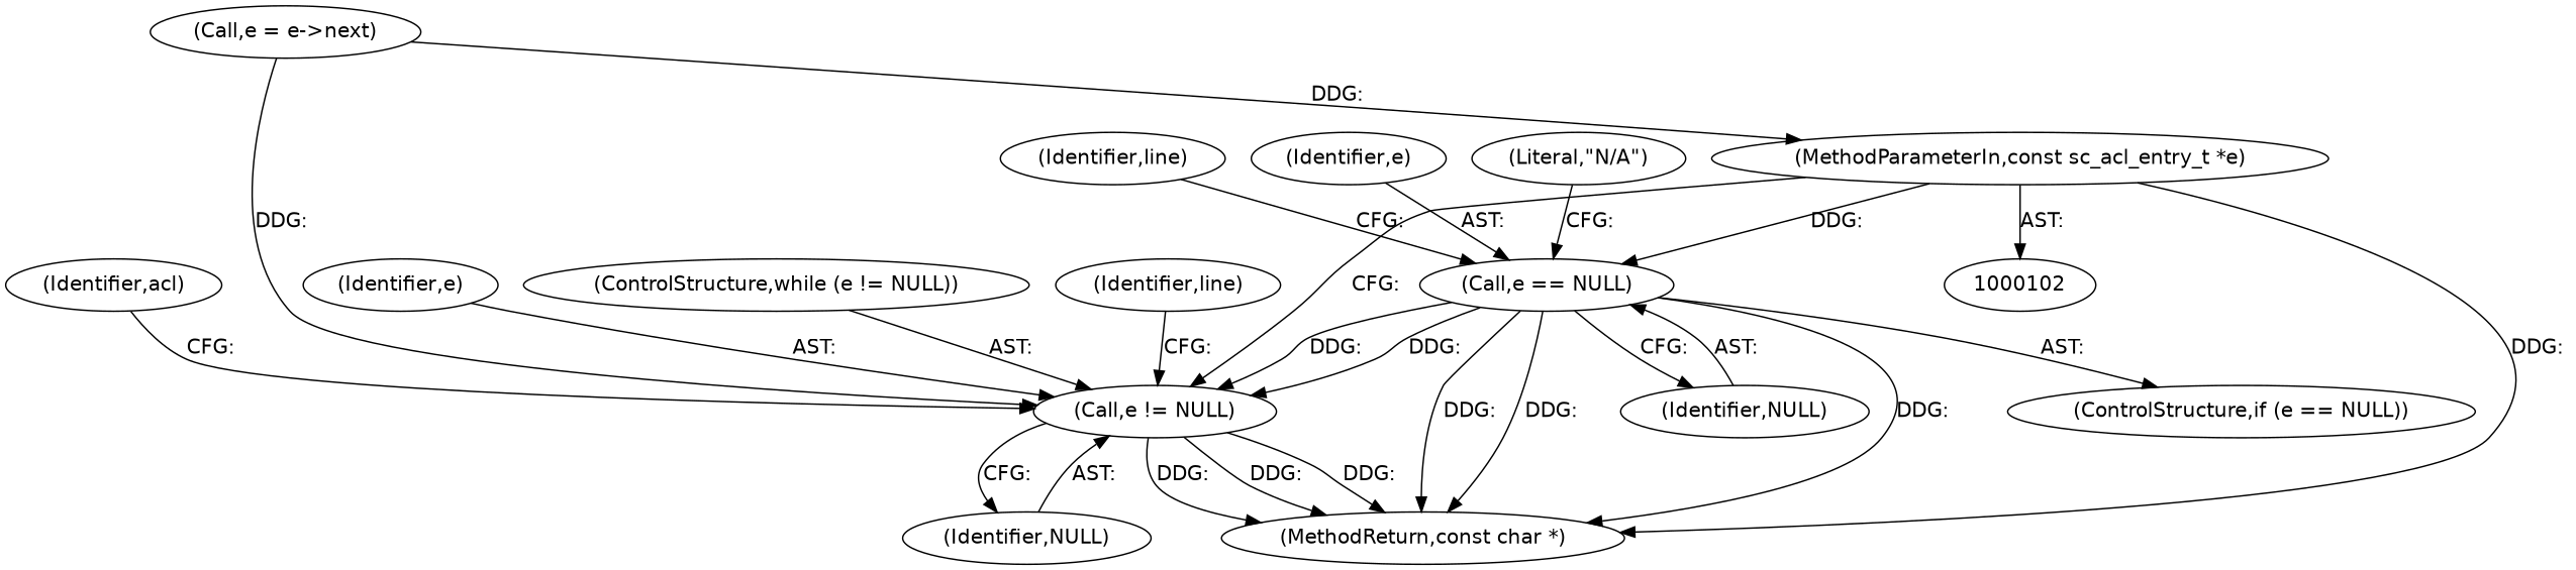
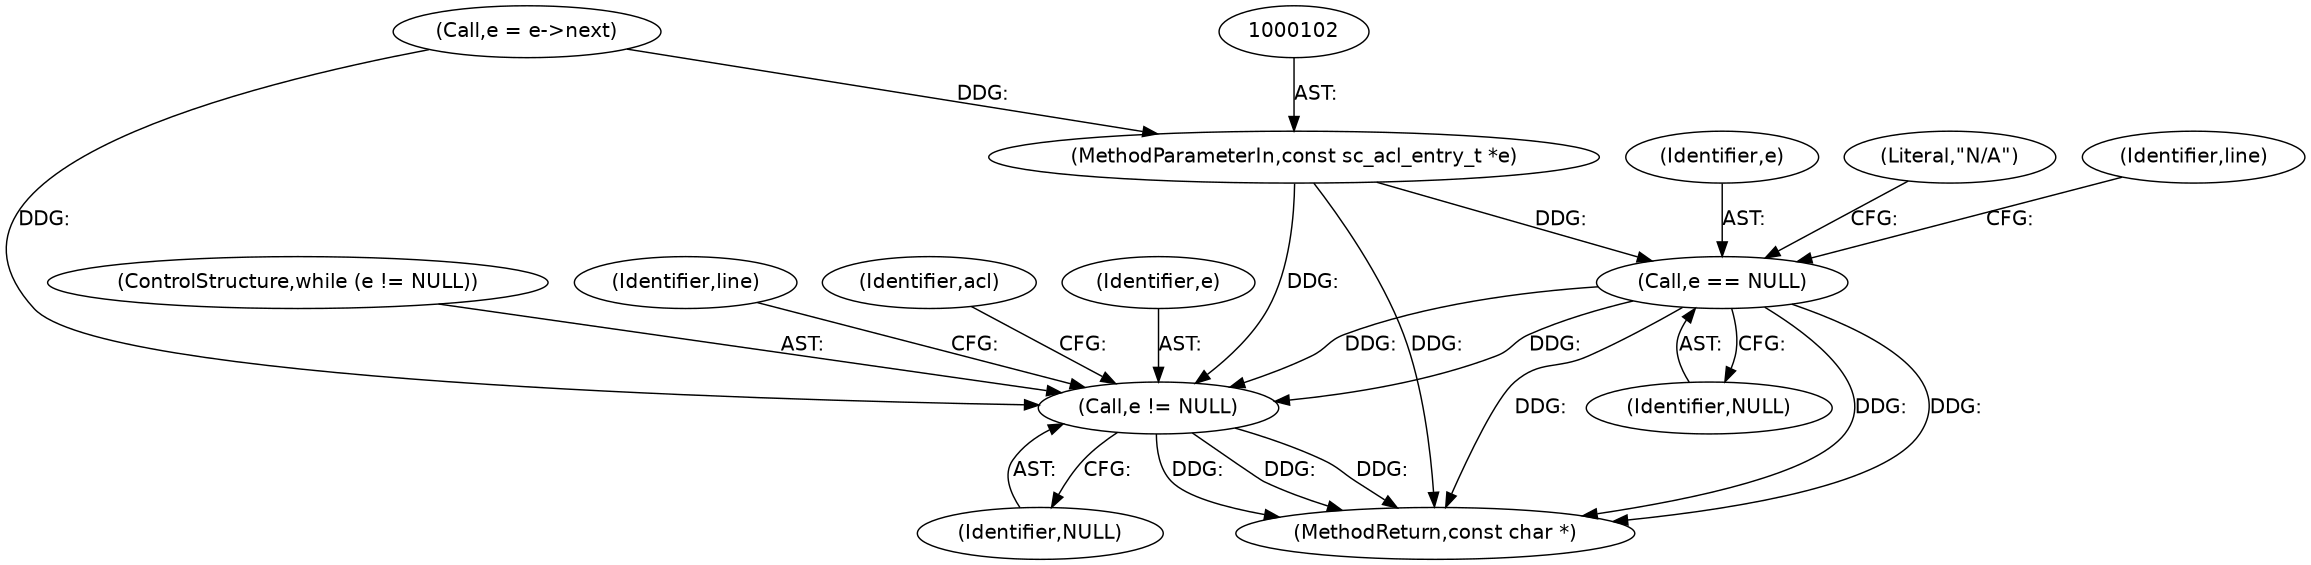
  digraph {
    fontname="DejaVu Sans"
    node [fontname="DejaVu Sans"]
    edge [fontname="DejaVu Sans"]
    n1 [label="(Call,e == NULL)"]
    n2 [label="(Call,e != NULL)"]
-   n3 [label="(ControlStructure,if (e == NULL))"]
    n4 [label="(Identifier,NULL)"]
    n5 [label="(MethodReturn,const char *)"]
    n6 [label="(Identifier,NULL)"]
    n7 [label="(MethodParameterIn,const sc_acl_entry_t *e)"]
    1000102
    n9 [label="(Call,e = e->next)"]
    n10 [label="(ControlStructure,while (e != NULL))"]
    n11 [label="(Identifier,line)"]
    n12 [label="(Identifier,e)"]
    n13 [label="(Identifier,line)"]
    n14 [label="(Identifier,acl)"]
    n15 [label="(Literal,\"N/A\")"]
    n16 [label="(Identifier,e)"]
    n1 -> n2 [label="DDG: "]
    n1 -> n2 [label="DDG: "]
-   n1 -> n3 [label="AST: "]
    n1 -> n4 [label="CFG: "]
    n1 -> n5 [label="DDG: "]
    n1 -> n5 [label="DDG: "]
    n1 -> n5 [label="DDG: "]
    n2 -> n5 [label="DDG: "]
    n2 -> n5 [label="DDG: "]
    n2 -> n5 [label="DDG: "]
    n2 -> n6 [label="CFG: "]
    n4 -> n1 [label="AST: "]
    n6 -> n2 [label="AST: "]
    n7 -> n1 [label="DDG: "]
-   n7 -> n2 [label="CFG: "]
+   n7 -> n2 [label="DDG: "]
    n7 -> n5 [label="DDG: "]
-   n7 -> 1000102 [label="AST: "]
+   1000102 -> n7 [label="AST: "]
    n9 -> n2 [label="DDG: "]
    n9 -> n7 [label="DDG: "]
    n10 -> n2 [label="AST: "]
    n11 -> n1 [label="CFG: "]
    n12 -> n1 [label="AST: "]
    n13 -> n2 [label="CFG: "]
    n14 -> n2 [label="CFG: "]
    n15 -> n1 [label="CFG: "]
    n16 -> n2 [label="AST: "]
  }
